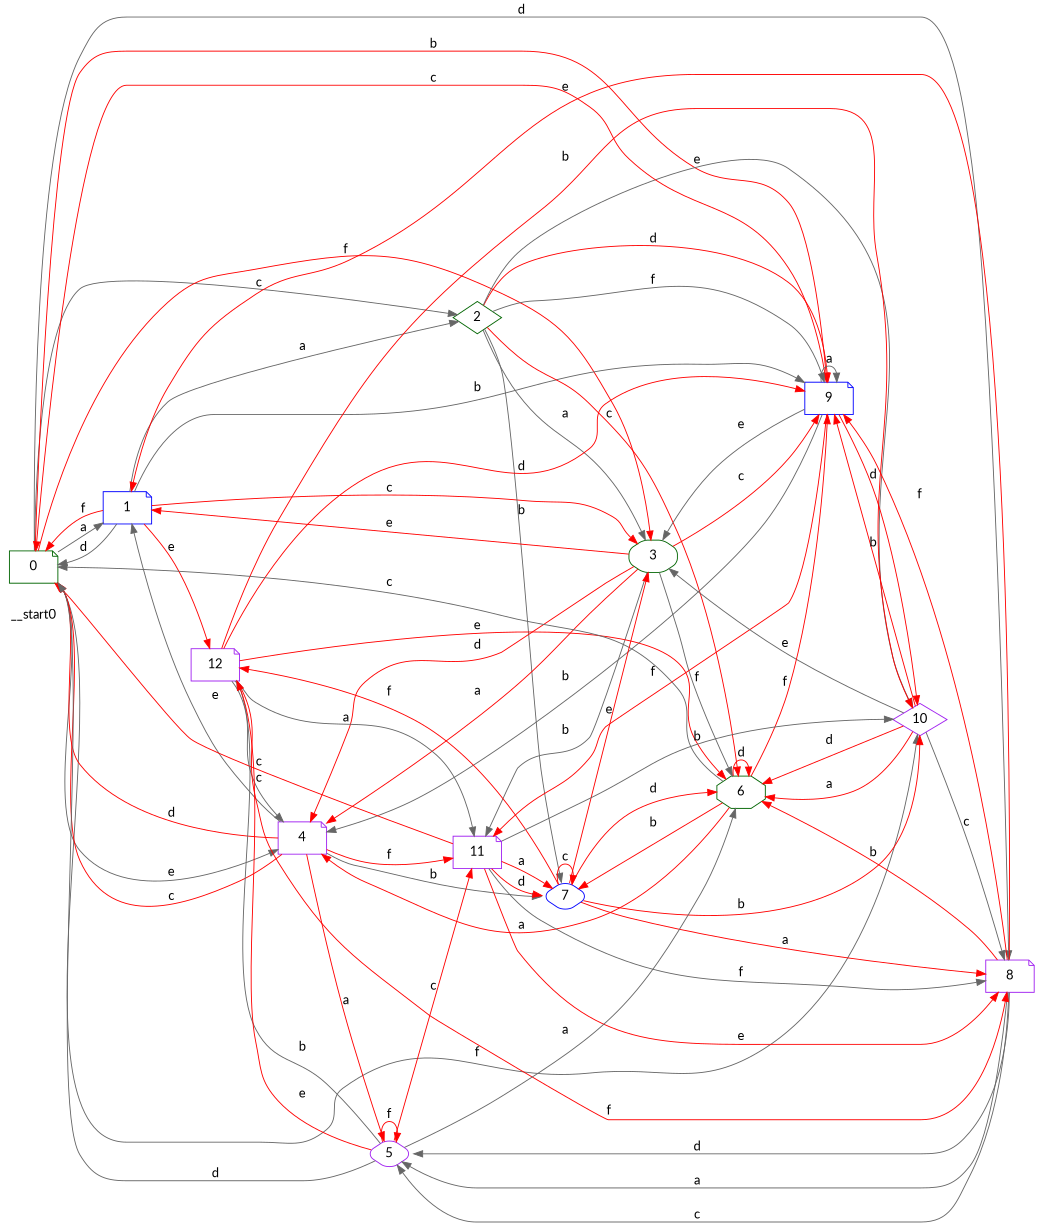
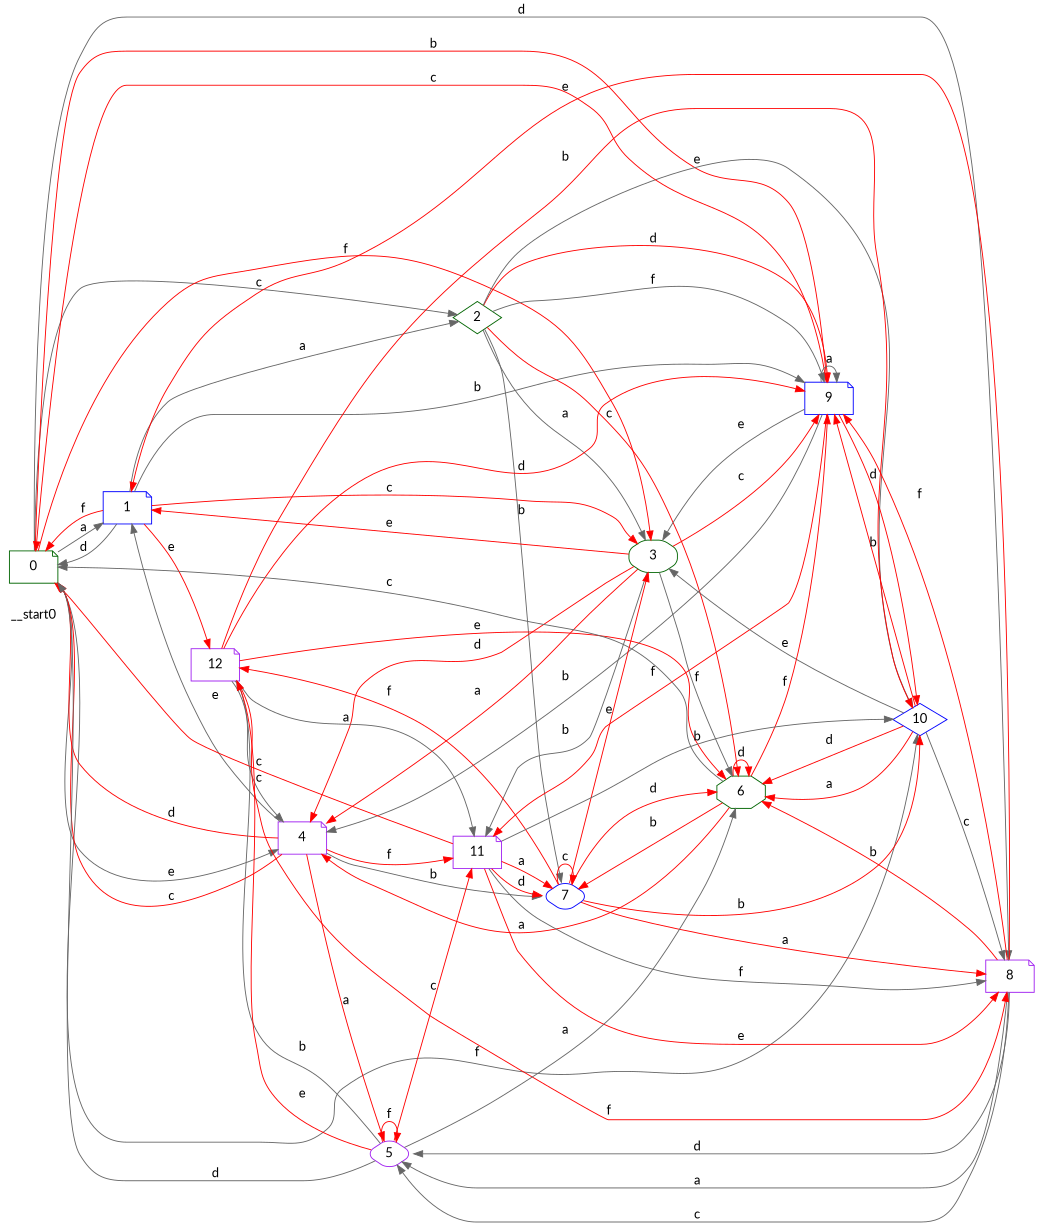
  digraph {
    fontname=Lato
    rankdir=LR
    node [color=darkgreen fontname=Lato shape=note fillcolor=white style="rounded,filled"]
    edge [color=red fontname=Lato]
    __start0 [shape=none fillcolor="" style=""]
    n2 [label=0 style=filled]
    n3 [color=blue label=1]
    n4 [label=2 shape=diamond style=filled]
    n5 [label=3 shape=octagon]
    n6 [color=purple label=4]
    n7 [color=purple label=8]
    n8 [color=blue label=9]
-   n9 [color=purple label=10 shape=diamond style=filled]
+   n9 [color=blue label=10 shape=diamond style=filled]
    n10 [color=purple label=12]
    n11 [label=6 shape=octagon style=filled]
    n12 [color=blue label=7 shape=diamond]
    n13 [color=purple label=11 style=filled]
    n14 [color=purple label=5 shape=diamond]
    n2 -> n3 [color=gray40 label=a]
    n2 -> n4 [color=gray40 label=c]
    n2 -> n5 [label=f]
    n2 -> n6 [color=gray40 label=e]
    n2 -> n7 [color=gray40 label=d]
    n2 -> n8 [label=b]
    n2 -> n9 [color=gray40 label=f]
    n3 -> n2 [color=gray40 label=d]
    n3 -> n2 [label=f]
    n3 -> n4 [color=gray40 label=a]
    n3 -> n5 [label=c]
    n3 -> n8 [color=gray40 label=b]
    n3 -> n10 [label=e]
    n4 -> n5 [color=gray40 label=a]
    n4 -> n8 [label=d]
    n4 -> n8 [color=gray40 label=f]
    n4 -> n9 [color=gray40 label=e]
    n4 -> n11 [label=c]
    n4 -> n12 [color=gray40 label=b]
    n5 -> n3 [label=e]
    n5 -> n6 [label=a]
    n5 -> n6 [label=d]
    n5 -> n8 [label=c]
    n5 -> n11 [color=gray40 label=f]
    n5 -> n13 [color=gray40 label=b]
    n6 -> n2 [label=c]
    n6 -> n2 [label=d]
    n6 -> n3 [color=gray40 label=e]
    n6 -> n12 [color=gray40 label=b]
    n6 -> n13 [label=f]
    n6 -> n14 [label=a]
    n7 -> n3 [label=e]
    n7 -> n8 [label=f]
    n7 -> n11 [label=b]
    n7 -> n14 [color=gray40 label=a]
    n7 -> n14 [color=gray40 label=c]
    n7 -> n14 [color=gray40 label=d]
    n8 -> n2 [label=c]
    n8 -> n5 [color=gray40 label=e]
    n8 -> n6 [color=gray40 label=b]
    n8 -> n8 [color=gray40 label=a]
    n8 -> n9 [label=d]
    n8 -> n13 [label=f]
    n9 -> n5 [color=gray40 label=e]
    n9 -> n7 [color=gray40 label=c]
    n9 -> n8 [label=b]
    n9 -> n11 [label=a]
    n9 -> n11 [label=d]
    n10 -> n6 [color=gray40 label=c]
    n10 -> n7 [label=f]
    n10 -> n8 [label=d]
    n10 -> n9 [label=b]
    n10 -> n11 [label=e]
    n10 -> n13 [color=gray40 label=a]
    n11 -> n2 [color=gray40 label=c]
    n11 -> n6 [label=a]
    n11 -> n8 [label=f]
    n11 -> n11 [label=d]
    n11 -> n12 [label=b]
    n12 -> n5 [label=e]
    n12 -> n7 [label=a]
    n12 -> n9 [label=b]
    n12 -> n10 [label=f]
    n12 -> n11 [label=d]
    n12 -> n12 [label=c]
    n13 -> n2 [label=c]
    n13 -> n7 [label=e]
    n13 -> n7 [color=gray40 label=f]
    n13 -> n9 [color=gray40 label=b]
    n13 -> n12 [label=a]
    n13 -> n12 [label=d]
    n14 -> n2 [color=gray40 label=d]
    n14 -> n10 [color=gray40 label=b]
    n14 -> n10 [label=e]
    n14 -> n11 [color=gray40 label=a]
    n14 -> n13 [label=c]
    n14 -> n14 [label=f]
  }
